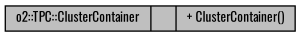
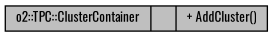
  digraph {
    rankdir=LR
    fontname=Oswald
-   n1 [color=black fillcolor=grey75 fontcolor=black fontname=Oswald fontsize=10 height=0.2 label="{o2::TPC::ClusterContainer\n||+ ClusterContainer()\l}" shape=record style=filled width=0.4]
+   n1 [color=black fillcolor=grey75 fontcolor=black fontname=Oswald fontsize=10 height=0.2 label="{o2::TPC::ClusterContainer\n||+ AddCluster()\l}" shape=record style=filled width=0.4]
  }
